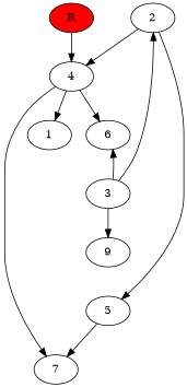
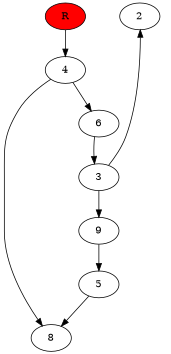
  digraph {
    2
    4
    5
-   1
    6
-   8 [label=7]
+   8
    3
    9
    R [fillcolor="#ff0000" style=filled]
-   2 -> 4
-   2 -> 5
-   4 -> 1
+   9 -> 5
    4 -> 6
    4 -> 8
    5 -> 8
    3 -> 2
-   3 -> 6
+   6 -> 3
    3 -> 9
    R -> 4
  }
